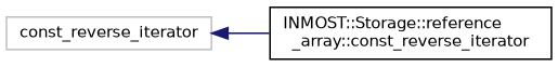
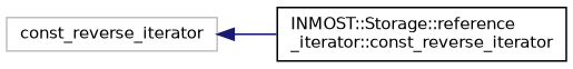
  digraph {
    rankdir=LR
    node [fillcolor=white fontname=Helvetica fontsize=10 shape=record style=filled]
    n1 [color=grey75 height=0.2 label=const_reverse_iterator width=0.4]
-   n2 [color=black height=0.2 label="INMOST::Storage::reference\l_array::const_reverse_iterator" width=0.4]
+   n2 [color=black height=0.2 label="INMOST::Storage::reference\l_iterator::const_reverse_iterator" width=0.4]
    n1 -> n2 [color=midnightblue dir=back fontname=Helvetica fontsize=10 labelfontname=Helvetica labelfontsize=10 style=solid]
  }
